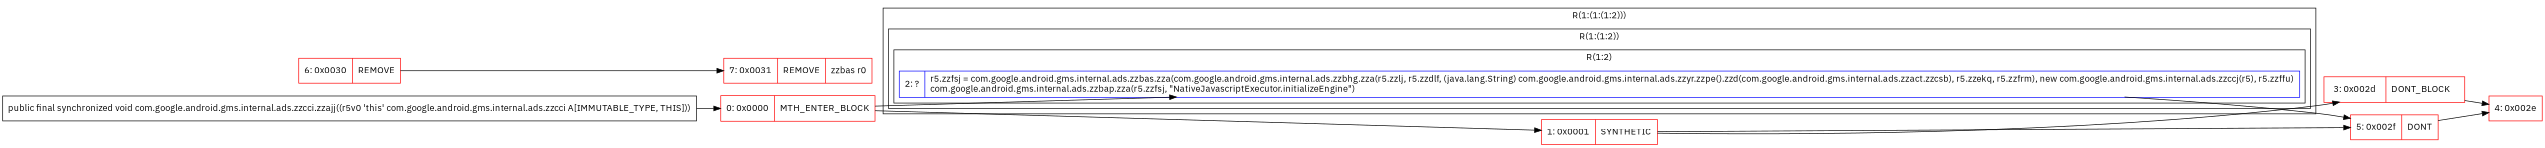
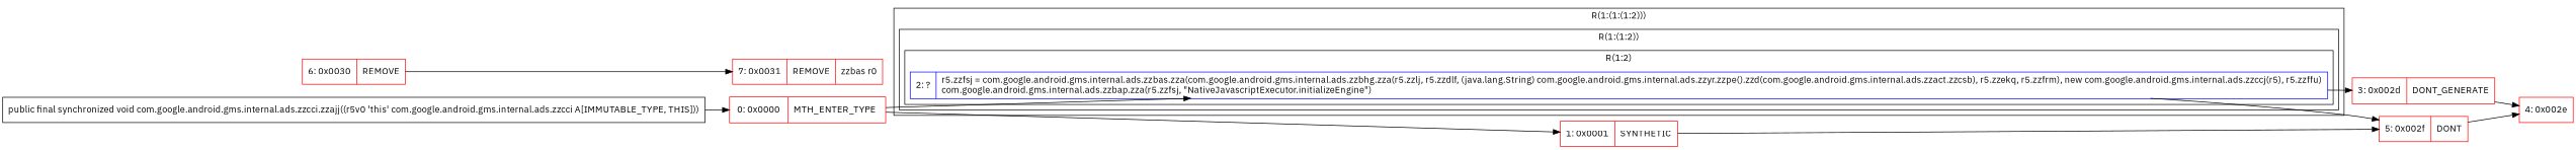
  digraph {
    fontname="IBM Plex Sans"
    rankdir=LR
    node [color=red fontname="IBM Plex Sans" shape=record]
    edge [fontname="IBM Plex Sans"]
    n1 [color=blue label="{2\:\ ?|r5.zzfsj = com.google.android.gms.internal.ads.zzbas.zza(com.google.android.gms.internal.ads.zzbhg.zza(r5.zzlj, r5.zzdlf, (java.lang.String) com.google.android.gms.internal.ads.zzyr.zzpe().zzd(com.google.android.gms.internal.ads.zzact.zzcsb), r5.zzekq, r5.zzfrm), new com.google.android.gms.internal.ads.zzccj(r5), r5.zzffu)\lcom.google.android.gms.internal.ads.zzbap.zza(r5.zzfsj, \"NativeJavascriptExecutor.initializeEngine\")\l}"]
-   n2 [label="{3\:\ 0x002d|DONT_BLOCK\l}"]
+   n2 [label="{3\:\ 0x002d|DONT_GENERATE\l}"]
    n3 [label="{5\:\ 0x002f|DONT\l}"]
    n4 [label="{4\:\ 0x002e}"]
-   n5 [label="{0\:\ 0x0000|MTH_ENTER_BLOCK\l}"]
+   n5 [label="{0\:\ 0x0000|MTH_ENTER_TYPE\l}"]
    n6 [label="{1\:\ 0x0001|SYNTHETIC\l}"]
    n7 [label="{6\:\ 0x0030|REMOVE\l}"]
    n8 [label="{7\:\ 0x0031|REMOVE\l|zzbas r0\l}"]
    n9 [label="{public final synchronized void com.google.android.gms.internal.ads.zzcci.zzajj((r5v0 'this' com.google.android.gms.internal.ads.zzcci A[IMMUTABLE_TYPE, THIS])) }" color=""]
    subgraph cluster_1 {
      label="R(1:(1:(1:2)))"
      subgraph cluster_2 {
        label="R(1:(1:2))"
        subgraph cluster_3 {
          label="R(1:2)"
          n1
        }
      }
    }
-   n6 -> n2
+   n1 -> n2
    n1 -> n3
    n2 -> n4
    n3 -> n4
    n5 -> n1
    n5 -> n6
    n6 -> n3
    n7 -> n8
    n9 -> n5
  }
